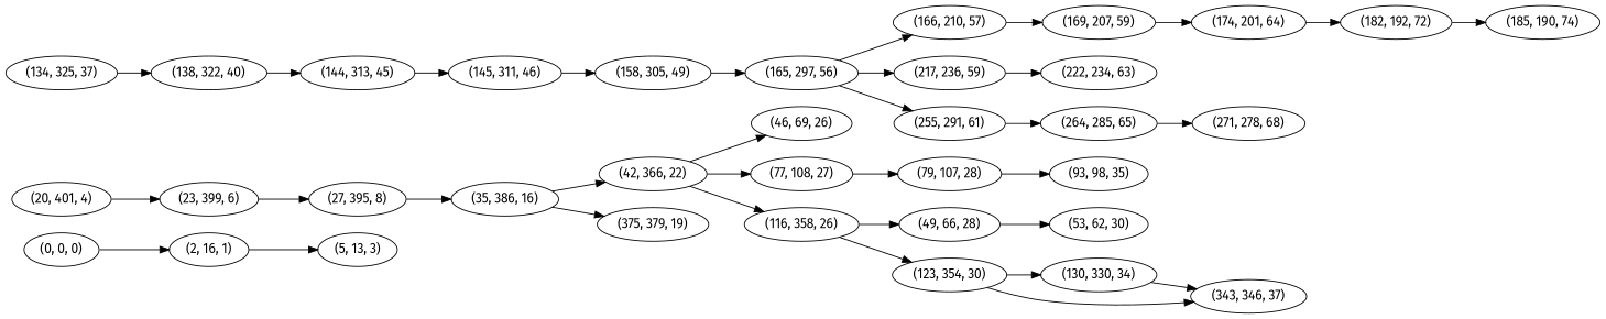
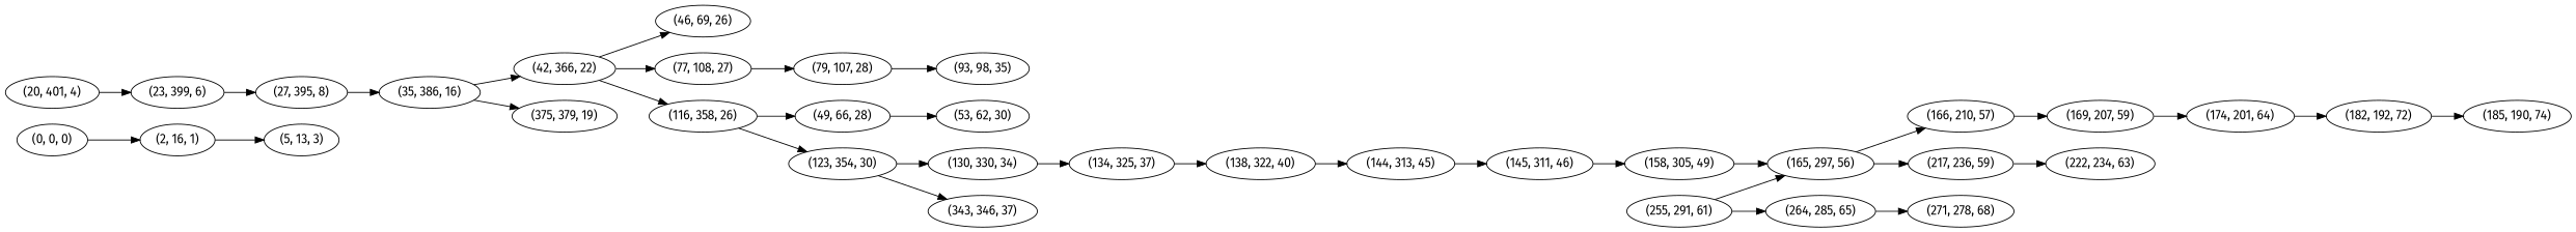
  digraph {
    fontname="Fira Sans"
    rankdir=LR
    node [fontname="Fira Sans"]
    edge [fontname="Fira Sans"]
    "(0, 0, 0)"
    "(2, 16, 1)"
    "(5, 13, 3)"
    "(20, 401, 4)"
    "(23, 399, 6)"
    "(27, 395, 8)"
    "(35, 386, 16)"
    "(42, 366, 22)"
    "(375, 379, 19)"
    "(46, 69, 26)"
    "(77, 108, 27)"
    "(116, 358, 26)"
    "(79, 107, 28)"
    "(49, 66, 28)"
    "(123, 354, 30)"
    "(53, 62, 30)"
    "(93, 98, 35)"
    "(130, 330, 34)"
    "(343, 346, 37)"
    "(134, 325, 37)"
    "(138, 322, 40)"
    "(144, 313, 45)"
    "(145, 311, 46)"
    "(158, 305, 49)"
    "(165, 297, 56)"
    "(166, 210, 57)"
    n27 [label="(217, 236, 59)"]
    "(255, 291, 61)"
    "(169, 207, 59)"
    "(222, 234, 63)"
    "(264, 285, 65)"
    "(174, 201, 64)"
    "(182, 192, 72)"
    "(185, 190, 74)"
    "(271, 278, 68)"
    "(0, 0, 0)" -> "(2, 16, 1)"
    "(2, 16, 1)" -> "(5, 13, 3)"
    "(20, 401, 4)" -> "(23, 399, 6)"
    "(23, 399, 6)" -> "(27, 395, 8)"
    "(27, 395, 8)" -> "(35, 386, 16)"
    "(35, 386, 16)" -> "(42, 366, 22)"
    "(35, 386, 16)" -> "(375, 379, 19)"
    "(42, 366, 22)" -> "(46, 69, 26)"
    "(42, 366, 22)" -> "(77, 108, 27)"
    "(42, 366, 22)" -> "(116, 358, 26)"
    "(77, 108, 27)" -> "(79, 107, 28)"
    "(116, 358, 26)" -> "(49, 66, 28)"
    "(116, 358, 26)" -> "(123, 354, 30)"
    "(79, 107, 28)" -> "(93, 98, 35)"
    "(49, 66, 28)" -> "(53, 62, 30)"
    "(123, 354, 30)" -> "(130, 330, 34)"
    "(123, 354, 30)" -> "(343, 346, 37)"
-   "(130, 330, 34)" -> "(343, 346, 37)"
+   "(130, 330, 34)" -> "(134, 325, 37)"
    "(134, 325, 37)" -> "(138, 322, 40)"
    "(138, 322, 40)" -> "(144, 313, 45)"
    "(144, 313, 45)" -> "(145, 311, 46)"
    "(145, 311, 46)" -> "(158, 305, 49)"
    "(158, 305, 49)" -> "(165, 297, 56)"
    "(165, 297, 56)" -> "(166, 210, 57)"
    "(165, 297, 56)" -> n27
-   "(165, 297, 56)" -> "(255, 291, 61)"
+   "(255, 291, 61)" -> "(165, 297, 56)"
    "(166, 210, 57)" -> "(169, 207, 59)"
    n27 -> "(222, 234, 63)"
    "(255, 291, 61)" -> "(264, 285, 65)"
    "(169, 207, 59)" -> "(174, 201, 64)"
    "(264, 285, 65)" -> "(271, 278, 68)"
    "(174, 201, 64)" -> "(182, 192, 72)"
    "(182, 192, 72)" -> "(185, 190, 74)"
  }
